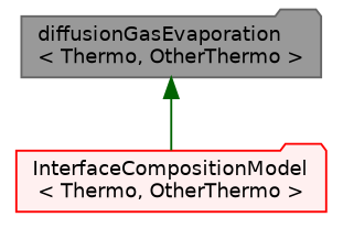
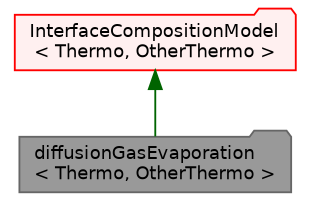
  digraph {
    node [fontname=Helvetica fontsize=10 shape=folder style=filled]
    n1 [color=gray40 fillcolor=grey60 fontcolor=black height=0.2 label="diffusionGasEvaporation\l\< Thermo, OtherThermo \>" width=0.4]
    n2 [color=red fillcolor="#FFF0F0" height=0.2 label="InterfaceCompositionModel\l\< Thermo, OtherThermo \>" width=0.4]
-   n1 -> n2 [color=darkgreen dir=back fontname=Helvetica fontsize=10 labelfontname=Helvetica labelfontsize=10 style=solid]
+   n2 -> n1 [color=darkgreen dir=back fontname=Helvetica fontsize=10 labelfontname=Helvetica labelfontsize=10 style=solid]
  }
